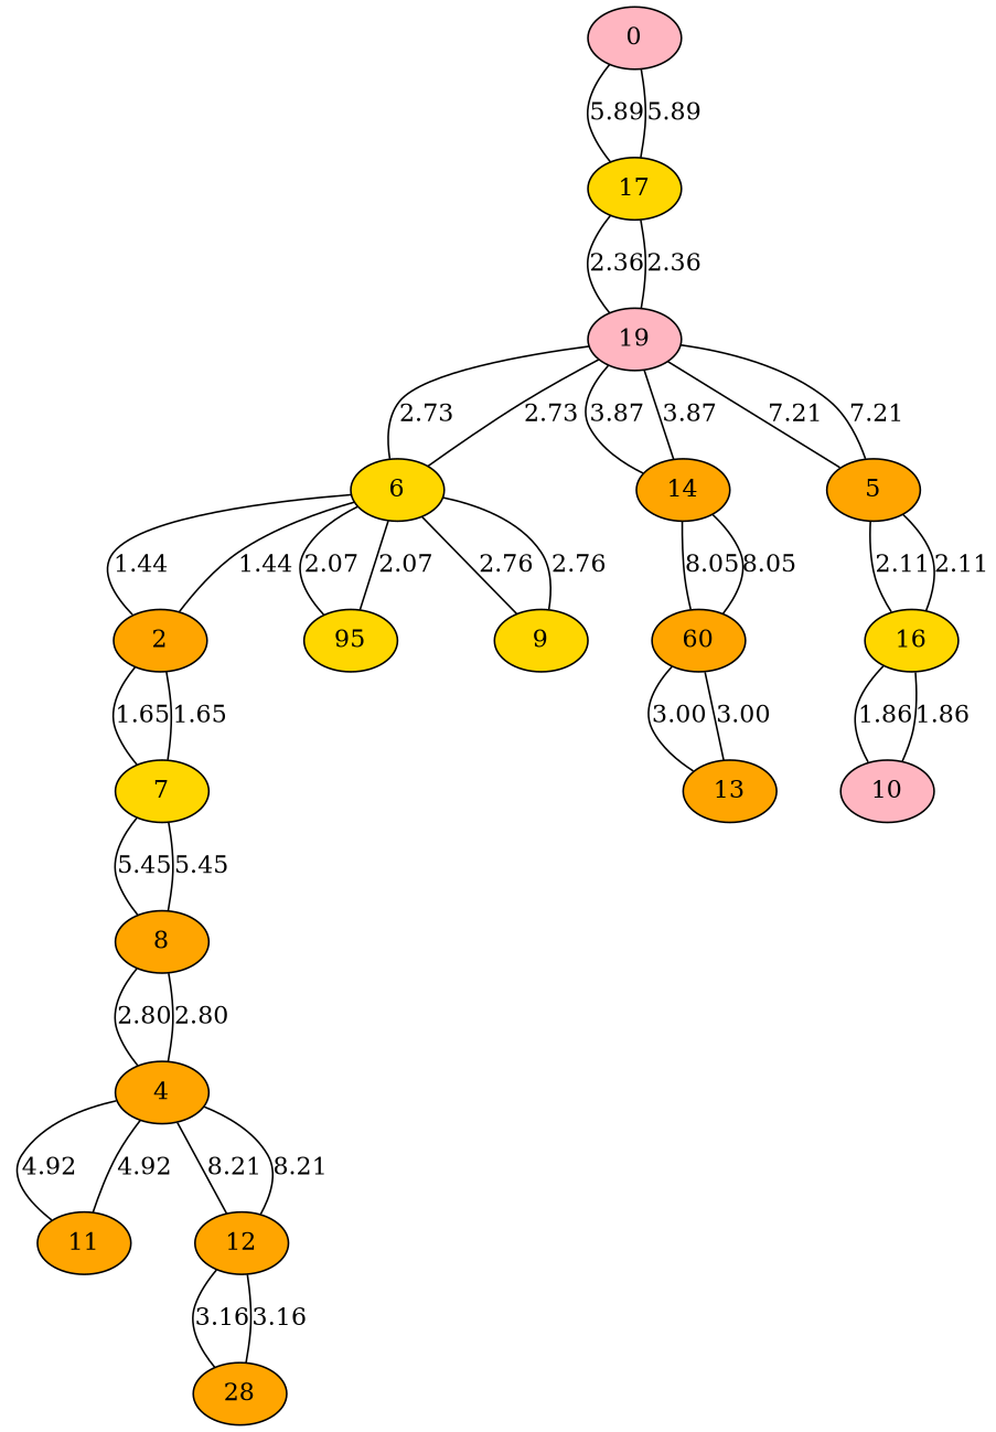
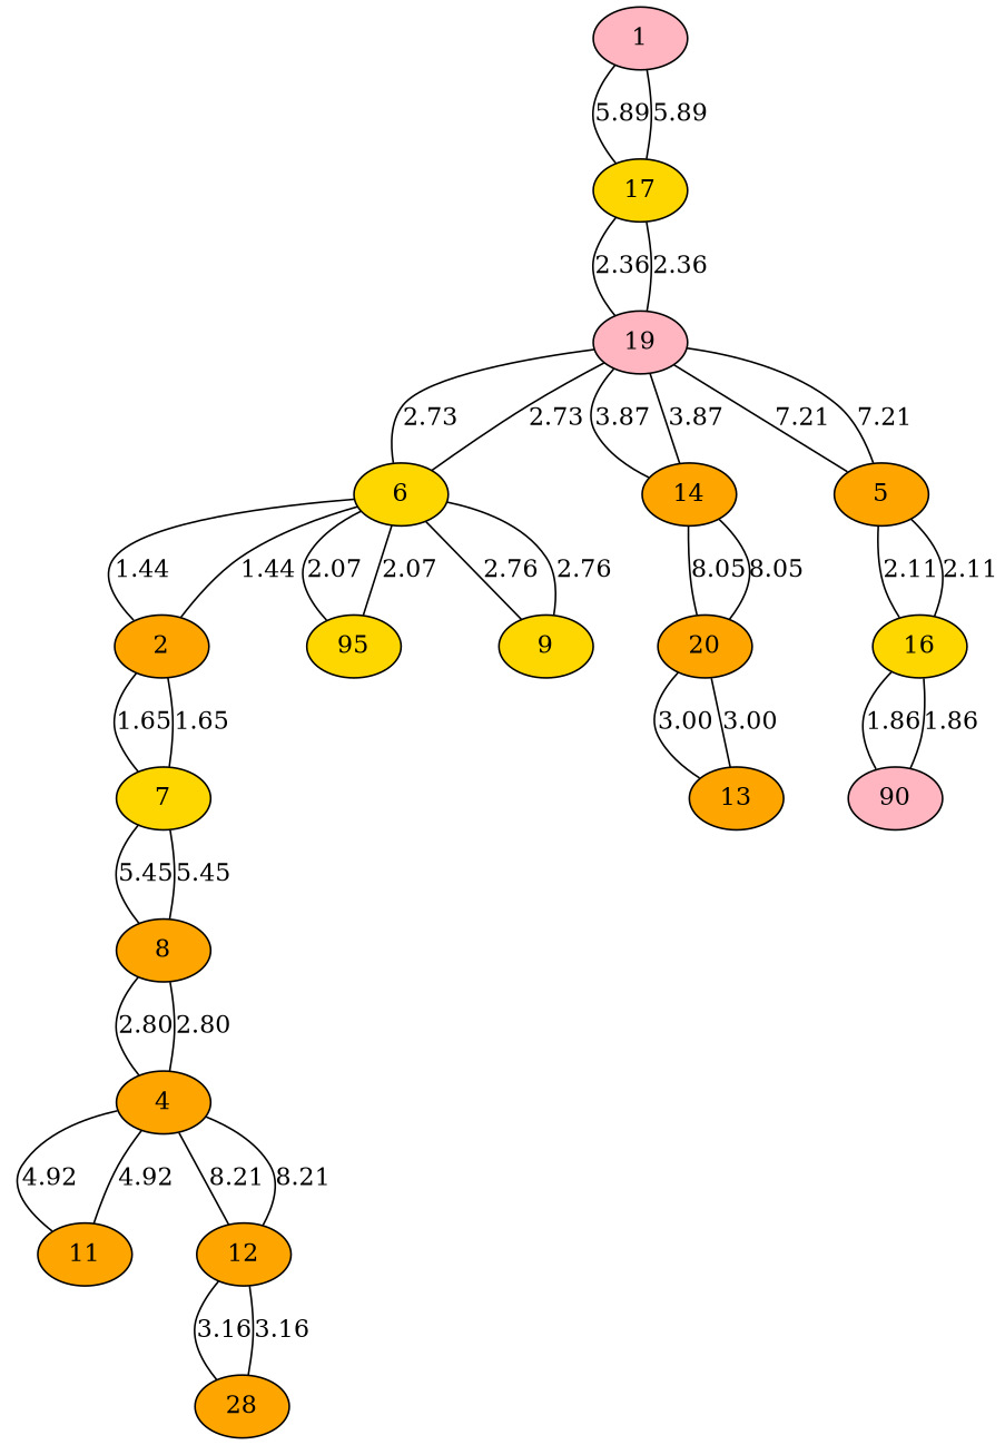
  graph {
    node [fillcolor=orange style=filled]
-   1 [fillcolor=lightpink label=0]
+   1 [fillcolor=lightpink]
    17 [fillcolor=gold]
    19 [fillcolor=lightpink]
    6 [fillcolor=gold]
    14
    5
    2
    n8 [fillcolor=gold label=95]
    9 [fillcolor=gold]
-   20 [label=60]
+   20
    16 [fillcolor=gold]
    7 [fillcolor=gold]
    8
    4
    13
    11
    12
    n18 [label=28]
-   10 [fillcolor=lightpink]
+   10 [fillcolor=lightpink label=90]
    1 -- 17 [label=5.89]
    17 -- 1 [label=5.89]
    17 -- 19 [label=2.36]
    19 -- 17 [label=2.36]
    19 -- 6 [label=2.73]
    19 -- 14 [label=3.87]
    19 -- 5 [label=7.21]
    6 -- 19 [label=2.73]
    6 -- 2 [label=1.44]
    6 -- n8 [label=2.07]
    6 -- 9 [label=2.76]
    14 -- 19 [label=3.87]
    14 -- 20 [label=8.05]
    5 -- 19 [label=7.21]
    5 -- 16 [label=2.11]
    2 -- 6 [label=1.44]
    2 -- 7 [label=1.65]
    n8 -- 6 [label=2.07]
    9 -- 6 [label=2.76]
    20 -- 14 [label=8.05]
    20 -- 13 [label=3.00]
    16 -- 5 [label=2.11]
    16 -- 10 [label=1.86]
    7 -- 2 [label=1.65]
    7 -- 8 [label=5.45]
    8 -- 7 [label=5.45]
    8 -- 4 [label=2.80]
    4 -- 8 [label=2.80]
    4 -- 11 [label=4.92]
    4 -- 12 [label=8.21]
    13 -- 20 [label=3.00]
    11 -- 4 [label=4.92]
    12 -- 4 [label=8.21]
    12 -- n18 [label=3.16]
    n18 -- 12 [label=3.16]
    10 -- 16 [label=1.86]
  }
